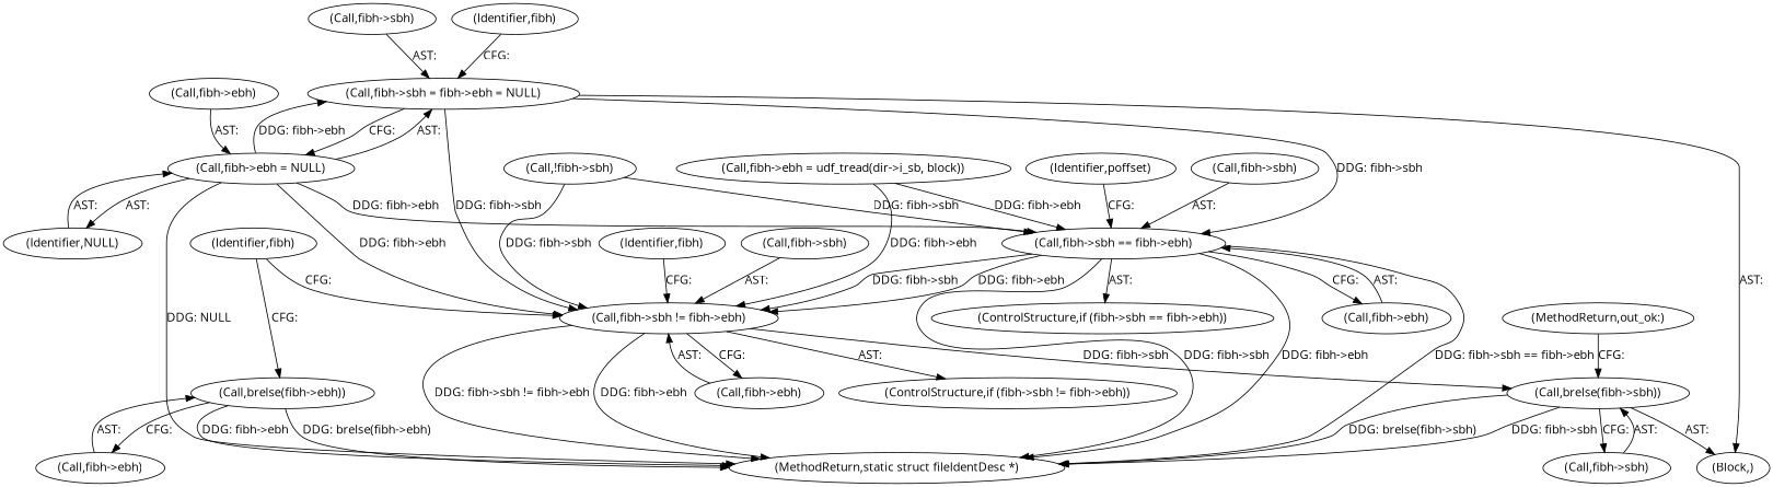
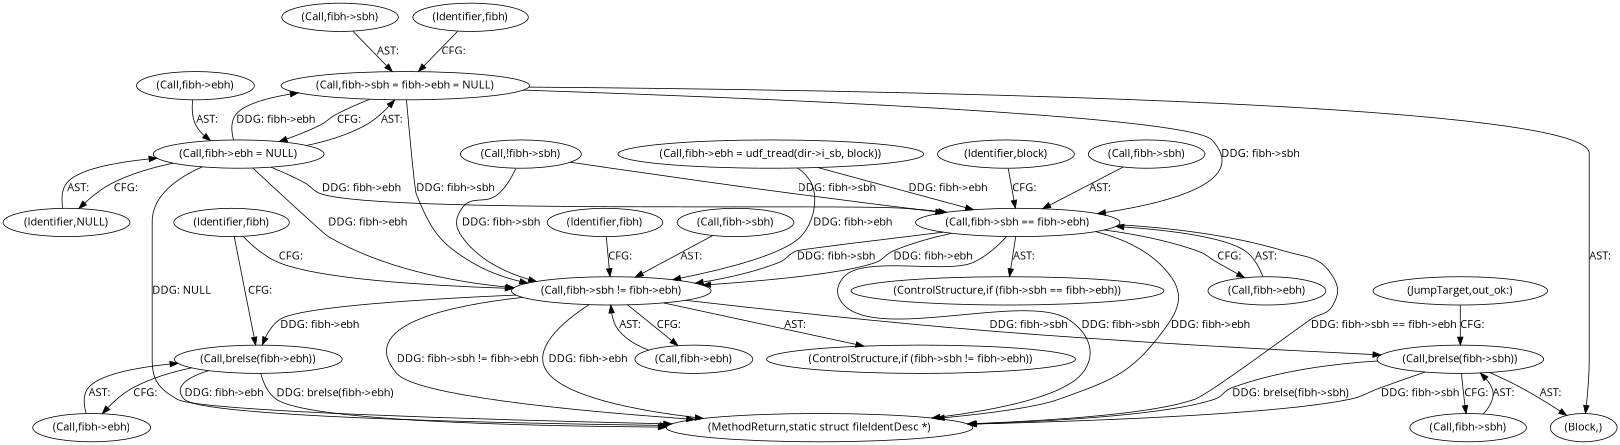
  digraph {
    fontname="Open Sans"
    node [fontname="Open Sans"]
    edge [fontname="Open Sans"]
    n1 [label="(Call,fibh->sbh = fibh->ebh = NULL)"]
    n2 [label="(Call,fibh->ebh = NULL)"]
    n3 [label="(Call,fibh->sbh == fibh->ebh)"]
    n4 [label="(Call,fibh->sbh != fibh->ebh)"]
    n5 [label="(Block,)"]
    n6 [label="(Identifier,NULL)"]
    n7 [label="(MethodReturn,static struct fileIdentDesc *)"]
    n8 [label="(ControlStructure,if (fibh->sbh == fibh->ebh))"]
    n9 [label="(Call,fibh->ebh)"]
    n10 [label="(Call,brelse(fibh->ebh))"]
    n11 [label="(Call,brelse(fibh->sbh))"]
    n12 [label="(ControlStructure,if (fibh->sbh != fibh->ebh))"]
    n13 [label="(Call,fibh->ebh)"]
    n14 [label="(Call,fibh->ebh)"]
    n15 [label="(Call,fibh->sbh)"]
-   n16 [label="(Identifier,poffset)"]
+   n16 [label="(Identifier,block)"]
    n17 [label="(Identifier,fibh)"]
    n18 [label="(Call,fibh->ebh = udf_tread(dir->i_sb, block))"]
    n19 [label="(Identifier,fibh)"]
    n20 [label="(Call,fibh->sbh)"]
    n21 [label="(Call,fibh->sbh)"]
-   n22 [label="(MethodReturn,out_ok:)"]
+   n22 [label="(JumpTarget,out_ok:)"]
    n23 [label="(Identifier,fibh)"]
    n24 [label="(Call,fibh->ebh)"]
    n25 [label="(Call,!fibh->sbh)"]
    n26 [label="(Call,fibh->sbh)"]
    n1 -> n2 [label="CFG: "]
    n1 -> n3 [label="DDG: fibh->sbh"]
    n1 -> n4 [label="DDG: fibh->sbh"]
    n1 -> n5 [label="AST: "]
    n2 -> n1 [label="AST: "]
    n2 -> n1 [label="DDG: fibh->ebh"]
    n2 -> n3 [label="DDG: fibh->ebh"]
    n2 -> n4 [label="DDG: fibh->ebh"]
-   n2 -> n6 [label="AST: "]
+   n2 -> n6 [label="CFG: "]
    n2 -> n7 [label="DDG: NULL"]
    n3 -> n4 [label="DDG: fibh->sbh"]
    n3 -> n4 [label="DDG: fibh->ebh"]
    n3 -> n7 [label="DDG: fibh->sbh"]
    n3 -> n7 [label="DDG: fibh->sbh == fibh->ebh"]
    n3 -> n7 [label="DDG: fibh->ebh"]
    n3 -> n8 [label="AST: "]
    n3 -> n9 [label="CFG: "]
    n4 -> n7 [label="DDG: fibh->ebh"]
    n4 -> n7 [label="DDG: fibh->sbh != fibh->ebh"]
+   n4 -> n10 [label="DDG: fibh->ebh"]
    n4 -> n11 [label="DDG: fibh->sbh"]
    n4 -> n12 [label="AST: "]
    n4 -> n13 [label="CFG: "]
    n6 -> n2 [label="AST: "]
    n9 -> n3 [label="AST: "]
    n10 -> n7 [label="DDG: brelse(fibh->ebh)"]
    n10 -> n7 [label="DDG: fibh->ebh"]
    n10 -> n14 [label="CFG: "]
    n11 -> n5 [label="AST: "]
    n11 -> n7 [label="DDG: brelse(fibh->sbh)"]
    n11 -> n7 [label="DDG: fibh->sbh"]
    n11 -> n15 [label="CFG: "]
    n13 -> n4 [label="AST: "]
    n14 -> n10 [label="AST: "]
    n15 -> n11 [label="AST: "]
    n16 -> n3 [label="CFG: "]
    n17 -> n4 [label="CFG: "]
    n18 -> n3 [label="DDG: fibh->ebh"]
    n18 -> n4 [label="DDG: fibh->ebh"]
    n19 -> n4 [label="CFG: "]
    n19 -> n10 [label="CFG: "]
    n20 -> n3 [label="AST: "]
    n21 -> n1 [label="AST: "]
    n22 -> n11 [label="CFG: "]
    n23 -> n1 [label="CFG: "]
    n24 -> n2 [label="AST: "]
    n25 -> n3 [label="DDG: fibh->sbh"]
    n25 -> n4 [label="DDG: fibh->sbh"]
    n26 -> n4 [label="AST: "]
  }
